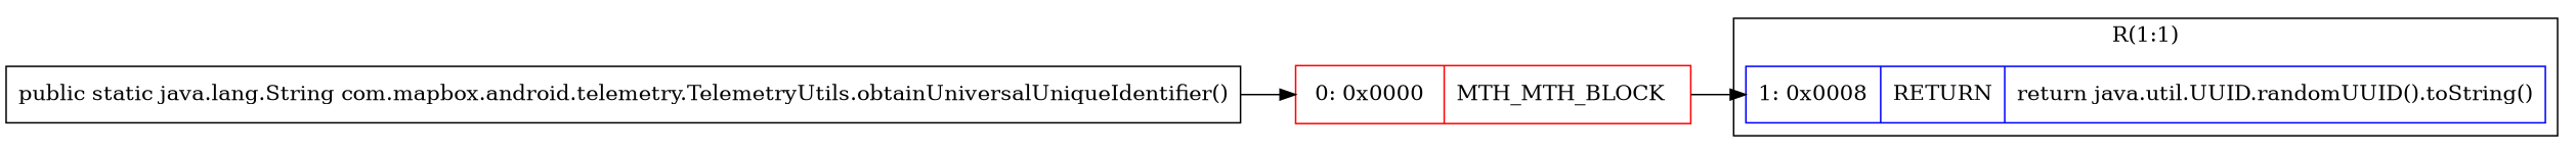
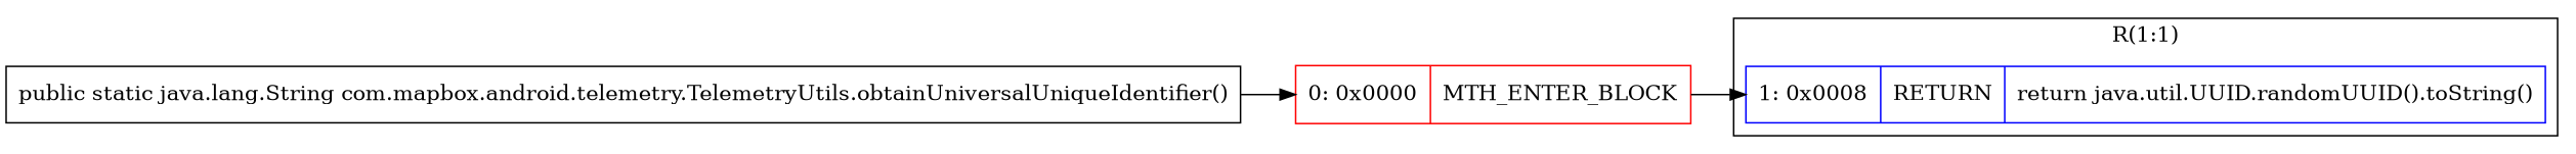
  digraph {
    rankdir=LR
    node [shape=record]
    n1 [color=blue label="{1\:\ 0x0008|RETURN\l|return java.util.UUID.randomUUID().toString()\l}"]
-   n2 [color=red label="{0\:\ 0x0000|MTH_MTH_BLOCK\l}"]
+   n2 [color=red label="{0\:\ 0x0000|MTH_ENTER_BLOCK\l}"]
    n3 [label="{public static java.lang.String com.mapbox.android.telemetry.TelemetryUtils.obtainUniversalUniqueIdentifier() }"]
    subgraph cluster_1 {
      label="R(1:1)"
      n1
    }
    n2 -> n1
    n3 -> n2
  }
